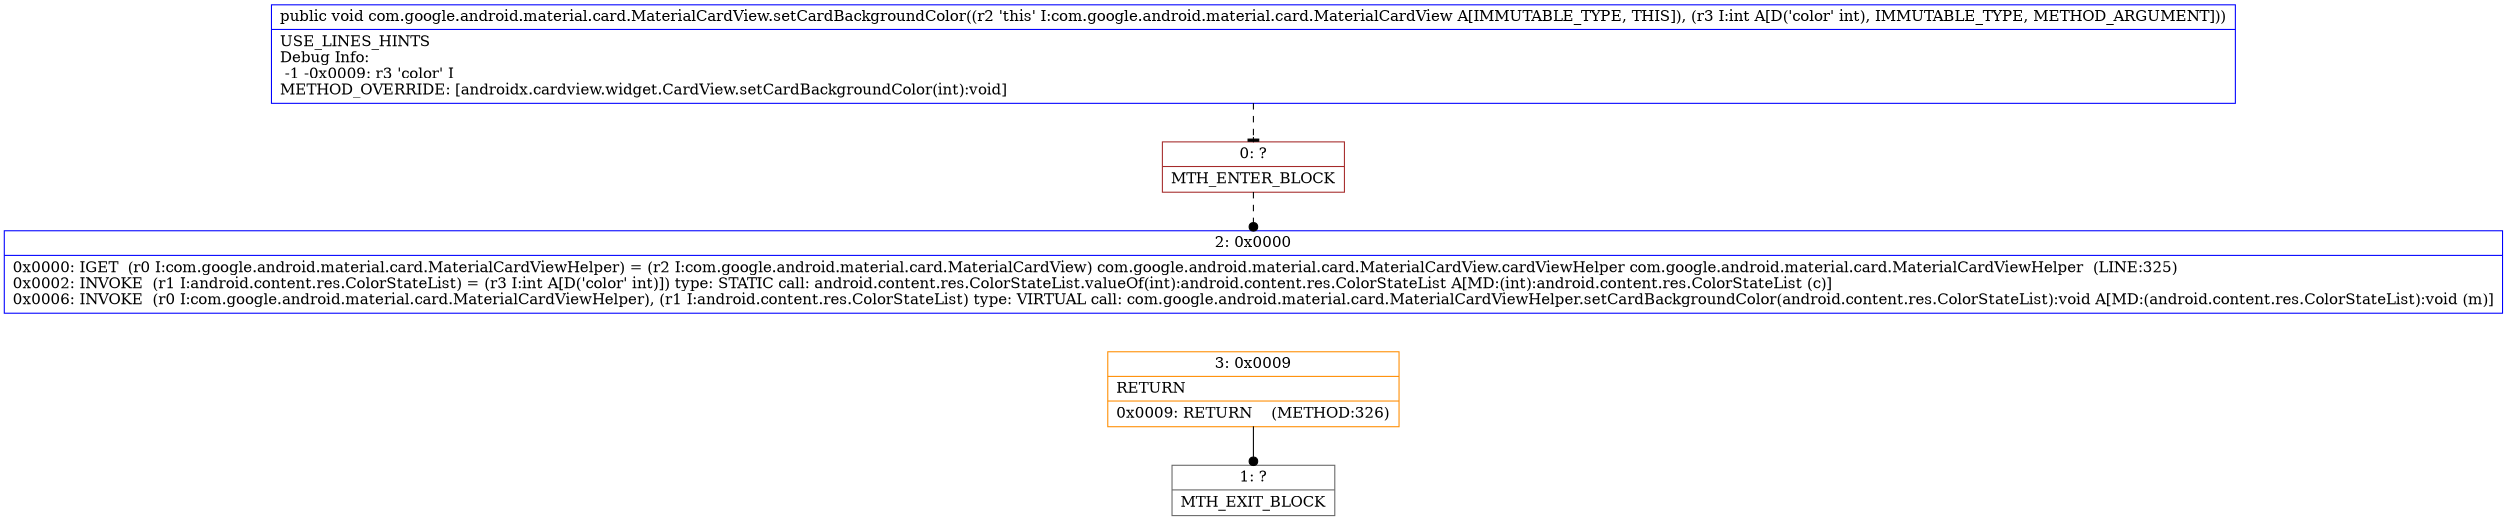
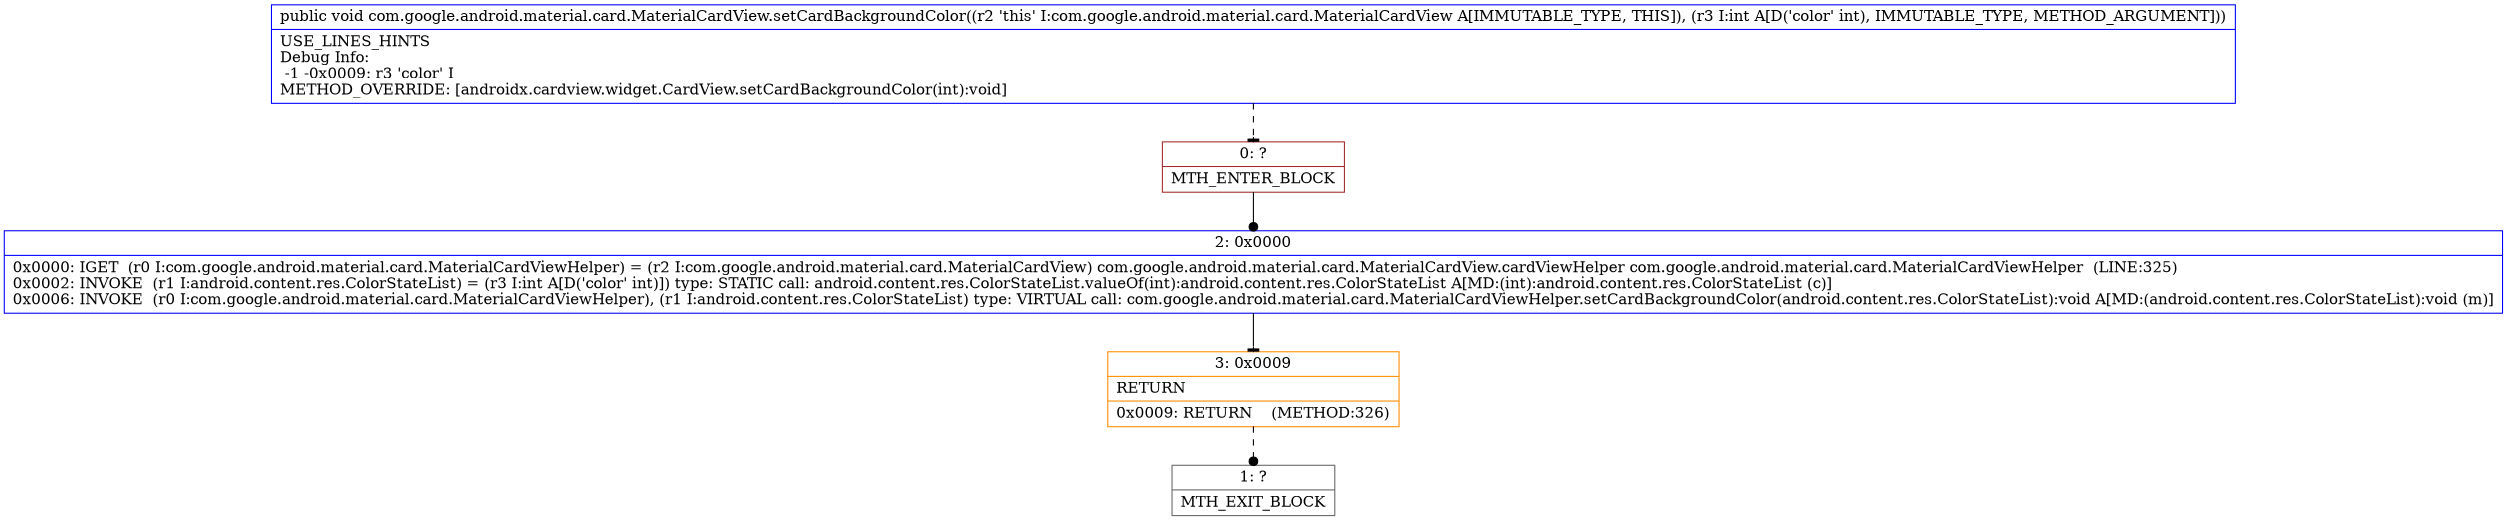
  digraph {
    node [color=blue shape=record]
    edge [arrowhead=dot style=solid]
    n1 [color=brown label="{0\:\ ?|MTH_ENTER_BLOCK\l}"]
    n2 [label="{2\:\ 0x0000|0x0000: IGET  (r0 I:com.google.android.material.card.MaterialCardViewHelper) = (r2 I:com.google.android.material.card.MaterialCardView) com.google.android.material.card.MaterialCardView.cardViewHelper com.google.android.material.card.MaterialCardViewHelper  (LINE:325)\l0x0002: INVOKE  (r1 I:android.content.res.ColorStateList) = (r3 I:int A[D('color' int)]) type: STATIC call: android.content.res.ColorStateList.valueOf(int):android.content.res.ColorStateList A[MD:(int):android.content.res.ColorStateList (c)]\l0x0006: INVOKE  (r0 I:com.google.android.material.card.MaterialCardViewHelper), (r1 I:android.content.res.ColorStateList) type: VIRTUAL call: com.google.android.material.card.MaterialCardViewHelper.setCardBackgroundColor(android.content.res.ColorStateList):void A[MD:(android.content.res.ColorStateList):void (m)]\l}"]
    n3 [color=darkorange label="{3\:\ 0x0009|RETURN\l|0x0009: RETURN    (METHOD:326)\l}"]
    n4 [color=gray40 label="{1\:\ ?|MTH_EXIT_BLOCK\l}"]
    n5 [label="{public void com.google.android.material.card.MaterialCardView.setCardBackgroundColor((r2 'this' I:com.google.android.material.card.MaterialCardView A[IMMUTABLE_TYPE, THIS]), (r3 I:int A[D('color' int), IMMUTABLE_TYPE, METHOD_ARGUMENT]))  | USE_LINES_HINTS\lDebug Info:\l  \-1 \-0x0009: r3 'color' I\lMETHOD_OVERRIDE: [androidx.cardview.widget.CardView.setCardBackgroundColor(int):void]\l}"]
-   n1 -> n2 [style=dashed]
-   n3 -> n4
+   n1 -> n2
+   n2 -> n3 [arrowhead=tee]
+   n3 -> n4 [style=dashed]
    n5 -> n1 [arrowhead=tee style=dashed]
  }
